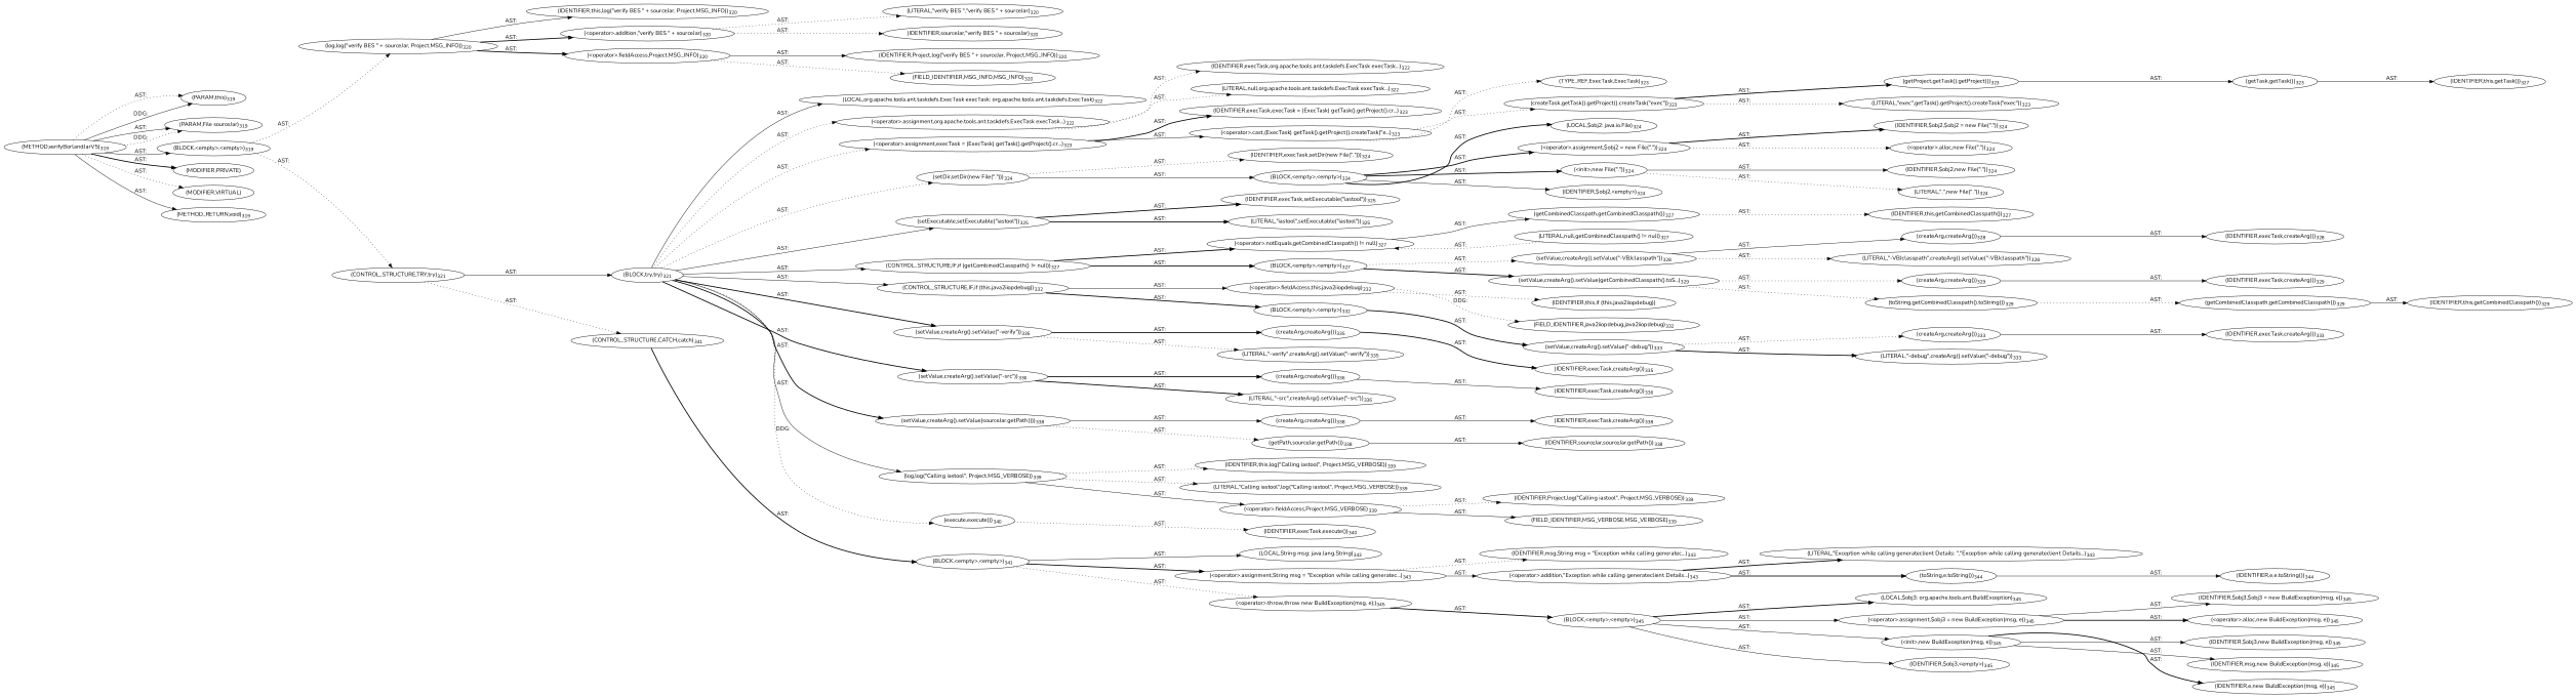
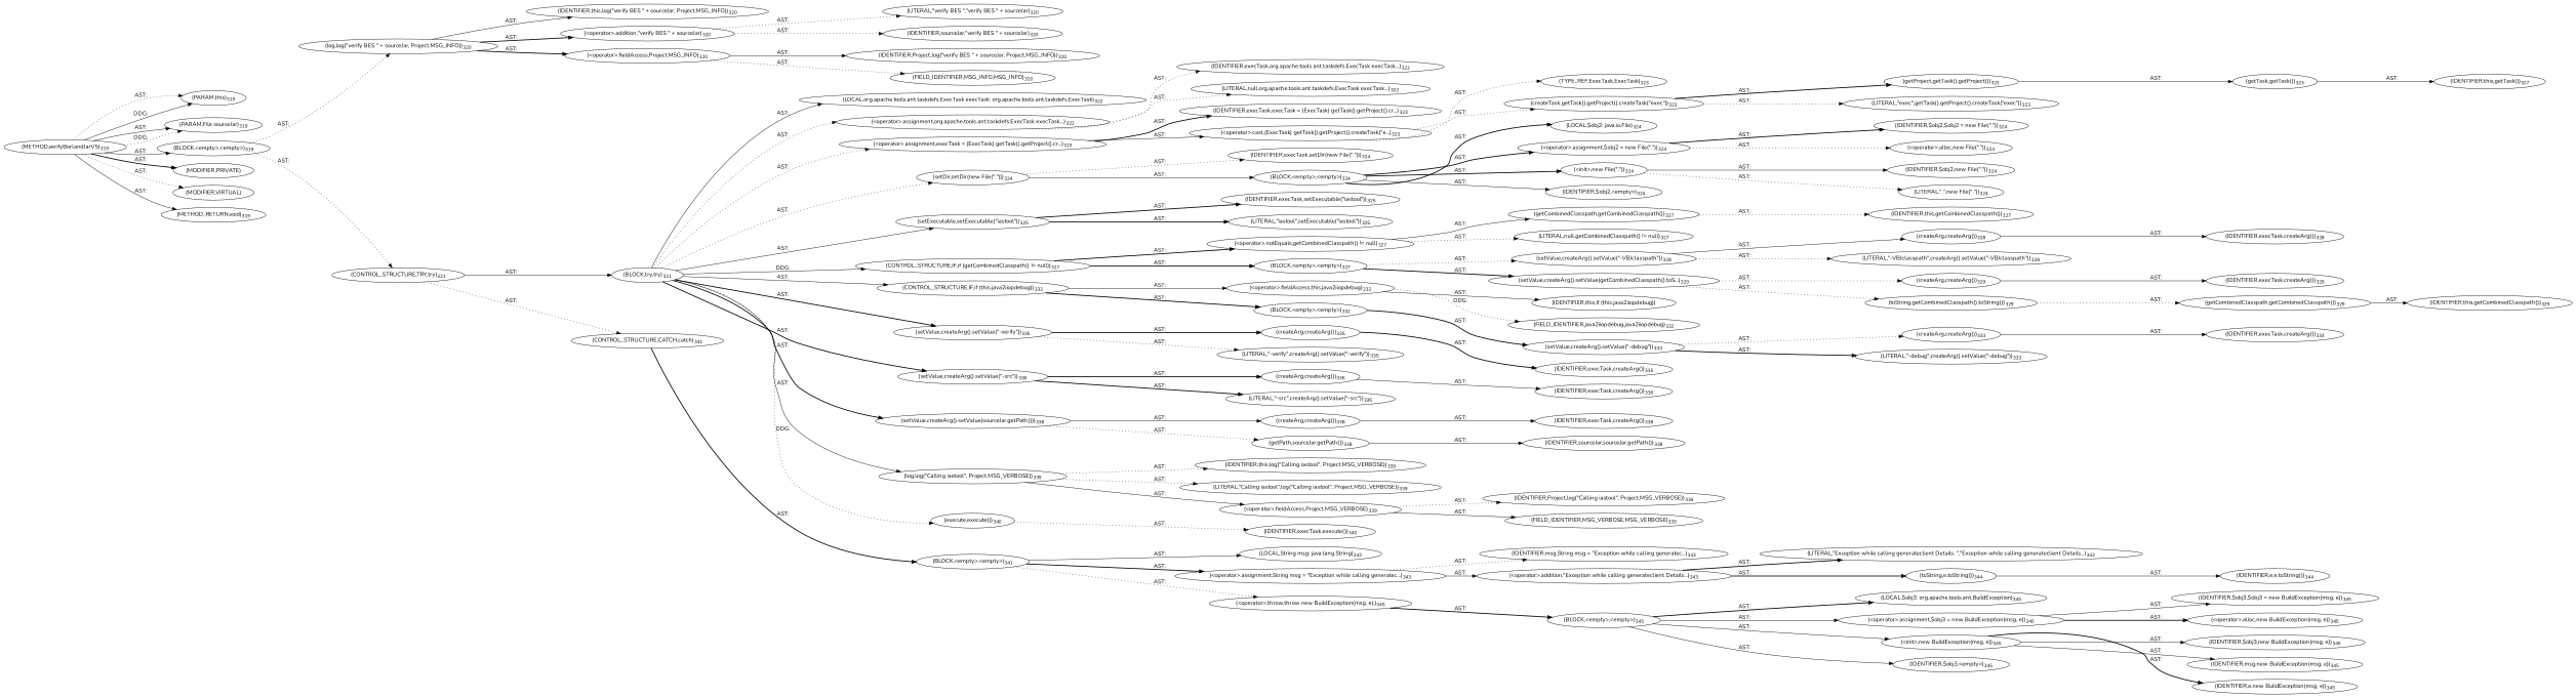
  digraph {
    fontname=Nunito
    rankdir=LR
    node [fontname=Nunito]
    edge [fontname=Nunito style=solid]
    n1 [label=<(METHOD,verifyBorlandJarV5)<SUB>319</SUB>>]
    n2 [label=<(PARAM,this)<SUB>319</SUB>>]
    n3 [label=<(PARAM,File sourceJar)<SUB>319</SUB>>]
    n4 [label=<(BLOCK,&lt;empty&gt;,&lt;empty&gt;)<SUB>319</SUB>>]
    n5 [label=<(MODIFIER,PRIVATE)>]
    n6 [label=<(MODIFIER,VIRTUAL)>]
    n7 [label=<(METHOD_RETURN,void)<SUB>319</SUB>>]
    n8 [label=<(log,log(&quot;verify BES &quot; + sourceJar, Project.MSG_INFO))<SUB>320</SUB>>]
    n9 [label=<(CONTROL_STRUCTURE,TRY,try)<SUB>321</SUB>>]
    n10 [label=<(IDENTIFIER,this,log(&quot;verify BES &quot; + sourceJar, Project.MSG_INFO))<SUB>320</SUB>>]
    n11 [label=<(&lt;operator&gt;.addition,&quot;verify BES &quot; + sourceJar)<SUB>320</SUB>>]
    n12 [label=<(&lt;operator&gt;.fieldAccess,Project.MSG_INFO)<SUB>320</SUB>>]
    n13 [label=<(BLOCK,try,try)<SUB>321</SUB>>]
    n14 [label=<(CONTROL_STRUCTURE,CATCH,catch)<SUB>341</SUB>>]
    n15 [label=<(LITERAL,&quot;verify BES &quot;,&quot;verify BES &quot; + sourceJar)<SUB>320</SUB>>]
    n16 [label=<(IDENTIFIER,sourceJar,&quot;verify BES &quot; + sourceJar)<SUB>320</SUB>>]
    n17 [label=<(IDENTIFIER,Project,log(&quot;verify BES &quot; + sourceJar, Project.MSG_INFO))<SUB>320</SUB>>]
    n18 [label=<(FIELD_IDENTIFIER,MSG_INFO,MSG_INFO)<SUB>320</SUB>>]
    n19 [label=<(LOCAL,org.apache.tools.ant.taskdefs.ExecTask execTask: org.apache.tools.ant.taskdefs.ExecTask)<SUB>322</SUB>>]
    n20 [label=<(&lt;operator&gt;.assignment,org.apache.tools.ant.taskdefs.ExecTask execTask...)<SUB>322</SUB>>]
    n21 [label=<(&lt;operator&gt;.assignment,execTask = (ExecTask) getTask().getProject().cr...)<SUB>323</SUB>>]
    n22 [label=<(setDir,setDir(new File(&quot;.&quot;)))<SUB>324</SUB>>]
    n23 [label=<(setExecutable,setExecutable(&quot;iastool&quot;))<SUB>325</SUB>>]
    n24 [label=<(CONTROL_STRUCTURE,IF,if (getCombinedClasspath() != null))<SUB>327</SUB>>]
    n25 [label=<(CONTROL_STRUCTURE,IF,if (this.java2iiopdebug))<SUB>332</SUB>>]
    n26 [label=<(setValue,createArg().setValue(&quot;-verify&quot;))<SUB>335</SUB>>]
    n27 [label=<(setValue,createArg().setValue(&quot;-src&quot;))<SUB>336</SUB>>]
    n28 [label=<(setValue,createArg().setValue(sourceJar.getPath()))<SUB>338</SUB>>]
    n29 [label=<(log,log(&quot;Calling iastool&quot;, Project.MSG_VERBOSE))<SUB>339</SUB>>]
    n30 [label=<(execute,execute())<SUB>340</SUB>>]
    n31 [label=<(BLOCK,&lt;empty&gt;,&lt;empty&gt;)<SUB>341</SUB>>]
    n32 [label=<(IDENTIFIER,execTask,org.apache.tools.ant.taskdefs.ExecTask execTask...)<SUB>322</SUB>>]
    n33 [label=<(LITERAL,null,org.apache.tools.ant.taskdefs.ExecTask execTask...)<SUB>322</SUB>>]
    n34 [label=<(IDENTIFIER,execTask,execTask = (ExecTask) getTask().getProject().cr...)<SUB>323</SUB>>]
    n35 [label=<(&lt;operator&gt;.cast,(ExecTask) getTask().getProject().createTask(&quot;e...)<SUB>323</SUB>>]
    n36 [label=<(IDENTIFIER,execTask,setDir(new File(&quot;.&quot;)))<SUB>324</SUB>>]
    n37 [label=<(BLOCK,&lt;empty&gt;,&lt;empty&gt;)<SUB>324</SUB>>]
    n38 [label=<(IDENTIFIER,execTask,setExecutable(&quot;iastool&quot;))<SUB>325</SUB>>]
    n39 [label=<(LITERAL,&quot;iastool&quot;,setExecutable(&quot;iastool&quot;))<SUB>325</SUB>>]
    n40 [label=<(&lt;operator&gt;.notEquals,getCombinedClasspath() != null)<SUB>327</SUB>>]
    n41 [label=<(BLOCK,&lt;empty&gt;,&lt;empty&gt;)<SUB>327</SUB>>]
    n42 [label=<(&lt;operator&gt;.fieldAccess,this.java2iiopdebug)<SUB>232</SUB>>]
    n43 [label=<(BLOCK,&lt;empty&gt;,&lt;empty&gt;)<SUB>332</SUB>>]
    n44 [label=<(createArg,createArg())<SUB>335</SUB>>]
    n45 [label=<(LITERAL,&quot;-verify&quot;,createArg().setValue(&quot;-verify&quot;))<SUB>335</SUB>>]
    n46 [label=<(createArg,createArg())<SUB>336</SUB>>]
    n47 [label=<(LITERAL,&quot;-src&quot;,createArg().setValue(&quot;-src&quot;))<SUB>336</SUB>>]
    n48 [label=<(createArg,createArg())<SUB>338</SUB>>]
    n49 [label=<(getPath,sourceJar.getPath())<SUB>338</SUB>>]
    n50 [label=<(IDENTIFIER,this,log(&quot;Calling iastool&quot;, Project.MSG_VERBOSE))<SUB>339</SUB>>]
    n51 [label=<(LITERAL,&quot;Calling iastool&quot;,log(&quot;Calling iastool&quot;, Project.MSG_VERBOSE))<SUB>339</SUB>>]
    n52 [label=<(&lt;operator&gt;.fieldAccess,Project.MSG_VERBOSE)<SUB>339</SUB>>]
    n53 [label=<(IDENTIFIER,execTask,execute())<SUB>340</SUB>>]
    n54 [label=<(TYPE_REF,ExecTask,ExecTask)<SUB>323</SUB>>]
    n55 [label=<(createTask,getTask().getProject().createTask(&quot;exec&quot;))<SUB>323</SUB>>]
    n56 [label=<(getProject,getTask().getProject())<SUB>323</SUB>>]
    n57 [label=<(LITERAL,&quot;exec&quot;,getTask().getProject().createTask(&quot;exec&quot;))<SUB>323</SUB>>]
    n58 [label=<(getTask,getTask())<SUB>323</SUB>>]
    n59 [label=<(IDENTIFIER,this,getTask())<SUB>327</SUB>>]
    n60 [label=<(LOCAL,$obj2: java.io.File)<SUB>324</SUB>>]
    n61 [label=<(&lt;operator&gt;.assignment,$obj2 = new File(&quot;.&quot;))<SUB>324</SUB>>]
    n62 [label=<(&lt;init&gt;,new File(&quot;.&quot;))<SUB>324</SUB>>]
    n63 [label=<(IDENTIFIER,$obj2,&lt;empty&gt;)<SUB>324</SUB>>]
    n64 [label=<(IDENTIFIER,$obj2,$obj2 = new File(&quot;.&quot;))<SUB>324</SUB>>]
    n65 [label=<(&lt;operator&gt;.alloc,new File(&quot;.&quot;))<SUB>324</SUB>>]
    n66 [label=<(IDENTIFIER,$obj2,new File(&quot;.&quot;))<SUB>324</SUB>>]
    n67 [label=<(LITERAL,&quot;.&quot;,new File(&quot;.&quot;))<SUB>324</SUB>>]
    n68 [label=<(getCombinedClasspath,getCombinedClasspath())<SUB>327</SUB>>]
    n69 [label=<(LITERAL,null,getCombinedClasspath() != null)<SUB>327</SUB>>]
    n70 [label=<(setValue,createArg().setValue(&quot;-VBJclasspath&quot;))<SUB>328</SUB>>]
    n71 [label=<(setValue,createArg().setValue(getCombinedClasspath().toS...)<SUB>329</SUB>>]
    n72 [label=<(IDENTIFIER,this,getCombinedClasspath())<SUB>327</SUB>>]
    n73 [label=<(createArg,createArg())<SUB>328</SUB>>]
    n74 [label=<(LITERAL,&quot;-VBJclasspath&quot;,createArg().setValue(&quot;-VBJclasspath&quot;))<SUB>328</SUB>>]
    n75 [label=<(createArg,createArg())<SUB>329</SUB>>]
    n76 [label=<(toString,getCombinedClasspath().toString())<SUB>329</SUB>>]
    n77 [label=<(IDENTIFIER,execTask,createArg())<SUB>328</SUB>>]
    n78 [label=<(IDENTIFIER,execTask,createArg())<SUB>329</SUB>>]
    n79 [label=<(getCombinedClasspath,getCombinedClasspath())<SUB>329</SUB>>]
    n80 [label=<(IDENTIFIER,this,getCombinedClasspath())<SUB>329</SUB>>]
    n81 [label=<(IDENTIFIER,this,if (this.java2iiopdebug))>]
    n82 [label=<(FIELD_IDENTIFIER,java2iiopdebug,java2iiopdebug)<SUB>332</SUB>>]
    n83 [label=<(setValue,createArg().setValue(&quot;-debug&quot;))<SUB>333</SUB>>]
    n84 [label=<(createArg,createArg())<SUB>333</SUB>>]
    n85 [label=<(LITERAL,&quot;-debug&quot;,createArg().setValue(&quot;-debug&quot;))<SUB>333</SUB>>]
    n86 [label=<(IDENTIFIER,execTask,createArg())<SUB>333</SUB>>]
    n87 [label=<(IDENTIFIER,execTask,createArg())<SUB>335</SUB>>]
    n88 [label=<(IDENTIFIER,execTask,createArg())<SUB>336</SUB>>]
    n89 [label=<(IDENTIFIER,execTask,createArg())<SUB>338</SUB>>]
    n90 [label=<(IDENTIFIER,sourceJar,sourceJar.getPath())<SUB>338</SUB>>]
    n91 [label=<(IDENTIFIER,Project,log(&quot;Calling iastool&quot;, Project.MSG_VERBOSE))<SUB>339</SUB>>]
    n92 [label=<(FIELD_IDENTIFIER,MSG_VERBOSE,MSG_VERBOSE)<SUB>339</SUB>>]
    n93 [label=<(LOCAL,String msg: java.lang.String)<SUB>343</SUB>>]
    n94 [label=<(&lt;operator&gt;.assignment,String msg = &quot;Exception while calling generatec...)<SUB>343</SUB>>]
    n95 [label=<(&lt;operator&gt;.throw,throw new BuildException(msg, e);)<SUB>345</SUB>>]
    n96 [label=<(IDENTIFIER,msg,String msg = &quot;Exception while calling generatec...)<SUB>343</SUB>>]
    n97 [label=<(&lt;operator&gt;.addition,&quot;Exception while calling generateclient Details...)<SUB>343</SUB>>]
    n98 [label=<(BLOCK,&lt;empty&gt;,&lt;empty&gt;)<SUB>345</SUB>>]
    n99 [label=<(LITERAL,&quot;Exception while calling generateclient Details: &quot;,&quot;Exception while calling generateclient Details...)<SUB>343</SUB>>]
    n100 [label=<(toString,e.toString())<SUB>344</SUB>>]
    n101 [label=<(IDENTIFIER,e,e.toString())<SUB>344</SUB>>]
    n102 [label=<(LOCAL,$obj3: org.apache.tools.ant.BuildException)<SUB>345</SUB>>]
    n103 [label=<(&lt;operator&gt;.assignment,$obj3 = new BuildException(msg, e))<SUB>345</SUB>>]
    n104 [label=<(&lt;init&gt;,new BuildException(msg, e))<SUB>345</SUB>>]
    n105 [label=<(IDENTIFIER,$obj3,&lt;empty&gt;)<SUB>345</SUB>>]
    n106 [label=<(IDENTIFIER,$obj3,$obj3 = new BuildException(msg, e))<SUB>345</SUB>>]
    n107 [label=<(&lt;operator&gt;.alloc,new BuildException(msg, e))<SUB>345</SUB>>]
    n108 [label=<(IDENTIFIER,$obj3,new BuildException(msg, e))<SUB>345</SUB>>]
    n109 [label=<(IDENTIFIER,msg,new BuildException(msg, e))<SUB>345</SUB>>]
    n110 [label=<(IDENTIFIER,e,new BuildException(msg, e))<SUB>345</SUB>>]
    n1 -> n2 [label="AST: " style=dotted]
    n1 -> n2 [label="DDG: "]
    n1 -> n3 [label="AST: "]
    n1 -> n3 [label="DDG: " style=dotted]
    n1 -> n4 [label="AST: "]
    n1 -> n5 [label="AST: " style=bold]
    n1 -> n6 [label="AST: " style=dotted]
    n1 -> n7 [label="AST: "]
    n4 -> n8 [label="AST: " style=dotted]
    n4 -> n9 [label="AST: " style=dotted]
    n8 -> n10 [label="AST: "]
    n8 -> n11 [label="AST: " style=bold]
    n8 -> n12 [label="AST: " style=bold]
    n9 -> n13 [label="AST: "]
    n9 -> n14 [label="AST: " style=dotted]
    n11 -> n15 [label="AST: " style=dotted]
    n11 -> n16 [label="AST: " style=dotted]
    n12 -> n17 [label="AST: "]
    n12 -> n18 [label="AST: " style=dotted]
    n13 -> n19 [label="AST: "]
    n13 -> n20 [label="AST: " style=dotted]
    n13 -> n21 [label="AST: " style=dotted]
    n13 -> n22 [label="AST: " style=dotted]
    n13 -> n23 [label="AST: "]
-   n13 -> n24 [label="AST: "]
+   n13 -> n24 [label="DDG: "]
    n13 -> n25 [label="AST: "]
    n13 -> n26 [label="AST: " style=bold]
    n13 -> n27 [label="AST: " style=bold]
    n13 -> n28 [label="AST: " style=bold]
    n13 -> n29 [label="AST: "]
    n13 -> n30 [label="DDG: " style=dotted]
    n14 -> n31 [label="AST: " style=bold]
    n20 -> n32 [label="AST: " style=dotted]
    n20 -> n33 [label="AST: " style=dotted]
    n21 -> n34 [label="AST: " style=bold]
    n21 -> n35 [label="AST: "]
    n22 -> n36 [label="AST: " style=dotted]
    n22 -> n37 [label="AST: "]
    n23 -> n38 [label="AST: " style=bold]
    n23 -> n39 [label="AST: " style=bold]
    n24 -> n40 [label="AST: " style=bold]
    n24 -> n41 [label="AST: " style=bold]
    n25 -> n42 [label="AST: "]
    n25 -> n43 [label="AST: " style=bold]
    n26 -> n44 [label="AST: " style=bold]
    n26 -> n45 [label="AST: " style=dotted]
    n27 -> n46 [label="AST: " style=bold]
    n27 -> n47 [label="AST: " style=bold]
    n28 -> n48 [label="AST: "]
    n28 -> n49 [label="AST: " style=dotted]
    n29 -> n50 [label="AST: " style=dotted]
    n29 -> n51 [label="AST: " style=dotted]
    n29 -> n52 [label="AST: "]
    n30 -> n53 [label="AST: " style=dotted]
    n31 -> n93 [label="AST: "]
    n31 -> n94 [label="AST: " style=bold]
    n31 -> n95 [label="AST: " style=dotted]
    n35 -> n54 [label="AST: " style=dotted]
    n35 -> n55 [label="AST: " style=dotted]
    n37 -> n60 [label="AST: " style=bold]
    n37 -> n61 [label="AST: " style=bold]
    n37 -> n62 [label="AST: " style=bold]
    n37 -> n63 [label="AST: "]
    n40 -> n68 [label="AST: "]
-   n69 -> n40 [label="AST: " style=dotted]
+   n40 -> n69 [label="AST: " style=dotted]
    n41 -> n70 [label="AST: " style=dotted]
    n41 -> n71 [label="AST: " style=bold]
-   n42 -> n81 [label="AST: " style=dotted]
+   n42 -> n81 [label="AST: "]
    n42 -> n82 [label="DDG: " style=dotted]
    n43 -> n83 [label="AST: " style=bold]
    n44 -> n87 [label="AST: " style=bold]
    n46 -> n88 [label="AST: "]
    n48 -> n89 [label="AST: "]
    n49 -> n90 [label="AST: "]
    n52 -> n91 [label="AST: " style=dotted]
    n52 -> n92 [label="AST: "]
    n55 -> n56 [label="AST: " style=bold]
    n55 -> n57 [label="AST: " style=dotted]
    n56 -> n58 [label="AST: "]
    n58 -> n59 [label="AST: "]
    n61 -> n64 [label="AST: " style=bold]
    n61 -> n65 [label="AST: " style=dotted]
    n62 -> n66 [label="AST: "]
    n62 -> n67 [label="AST: " style=dotted]
    n68 -> n72 [label="AST: " style=dotted]
    n70 -> n73 [label="AST: "]
    n70 -> n74 [label="AST: " style=dotted]
    n71 -> n75 [label="AST: " style=dotted]
    n71 -> n76 [label="AST: " style=dotted]
    n73 -> n77 [label="AST: "]
    n75 -> n78 [label="AST: "]
    n76 -> n79 [label="AST: " style=dotted]
    n79 -> n80 [label="AST: "]
    n83 -> n84 [label="AST: " style=dotted]
    n83 -> n85 [label="AST: " style=bold]
    n84 -> n86 [label="AST: "]
    n94 -> n96 [label="AST: " style=dotted]
    n94 -> n97 [label="AST: "]
    n95 -> n98 [label="AST: " style=bold]
    n97 -> n99 [label="AST: " style=bold]
    n97 -> n100 [label="AST: " style=bold]
    n98 -> n102 [label="AST: " style=bold]
    n98 -> n103 [label="AST: "]
    n98 -> n104 [label="AST: "]
    n98 -> n105 [label="AST: "]
    n100 -> n101 [label="AST: "]
    n103 -> n106 [label="AST: "]
    n103 -> n107 [label="AST: " style=bold]
    n104 -> n108 [label="AST: "]
    n104 -> n109 [label="AST: "]
    n104 -> n110 [label="AST: " style=bold]
  }
